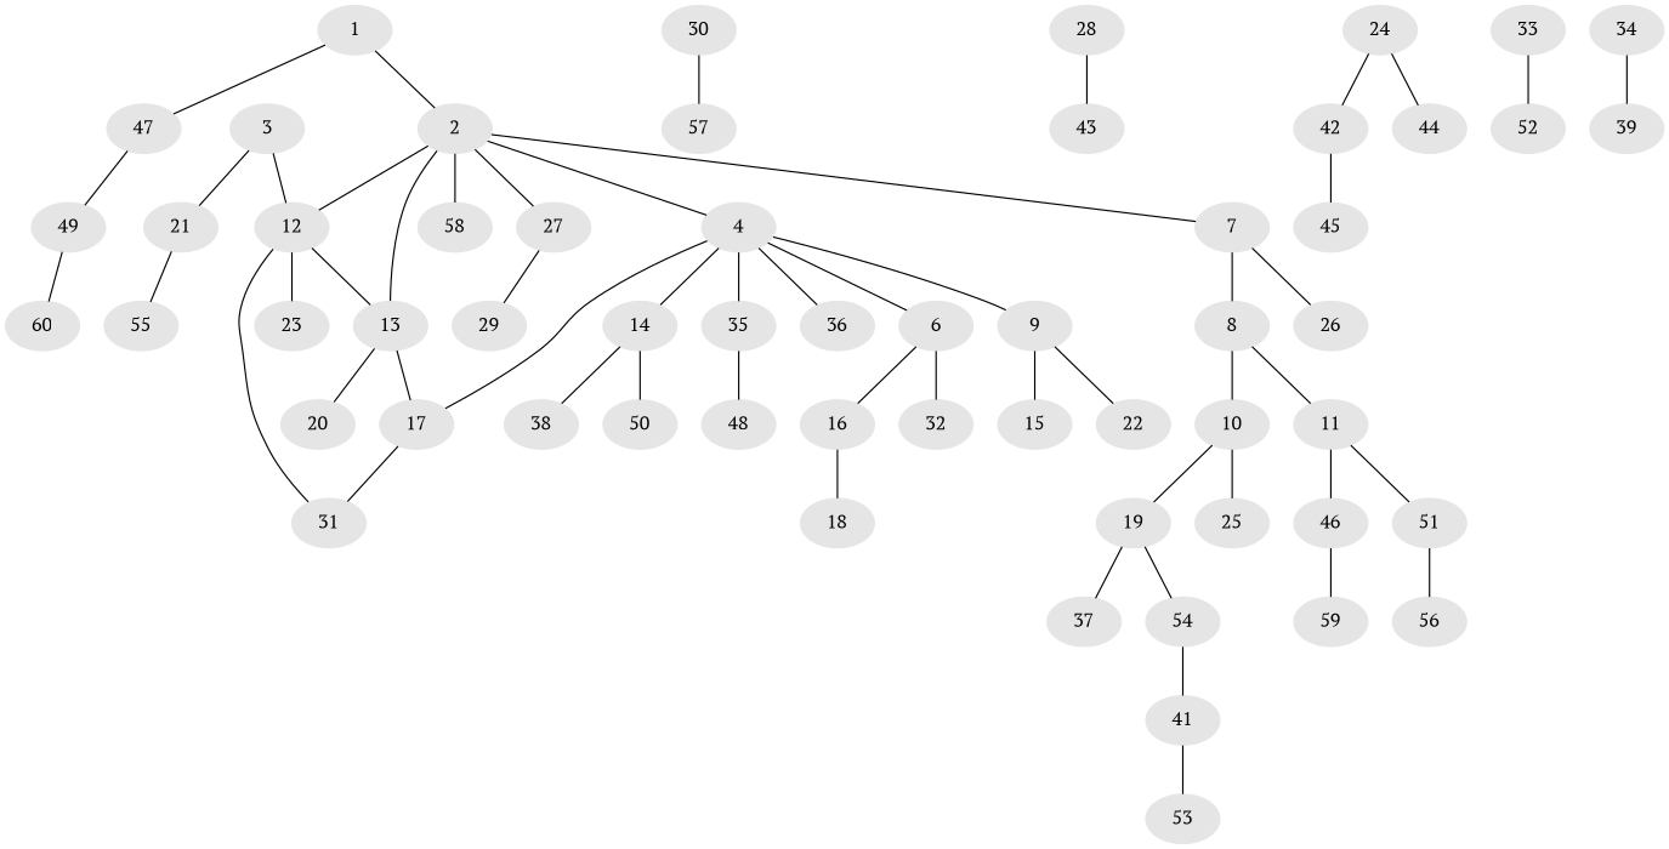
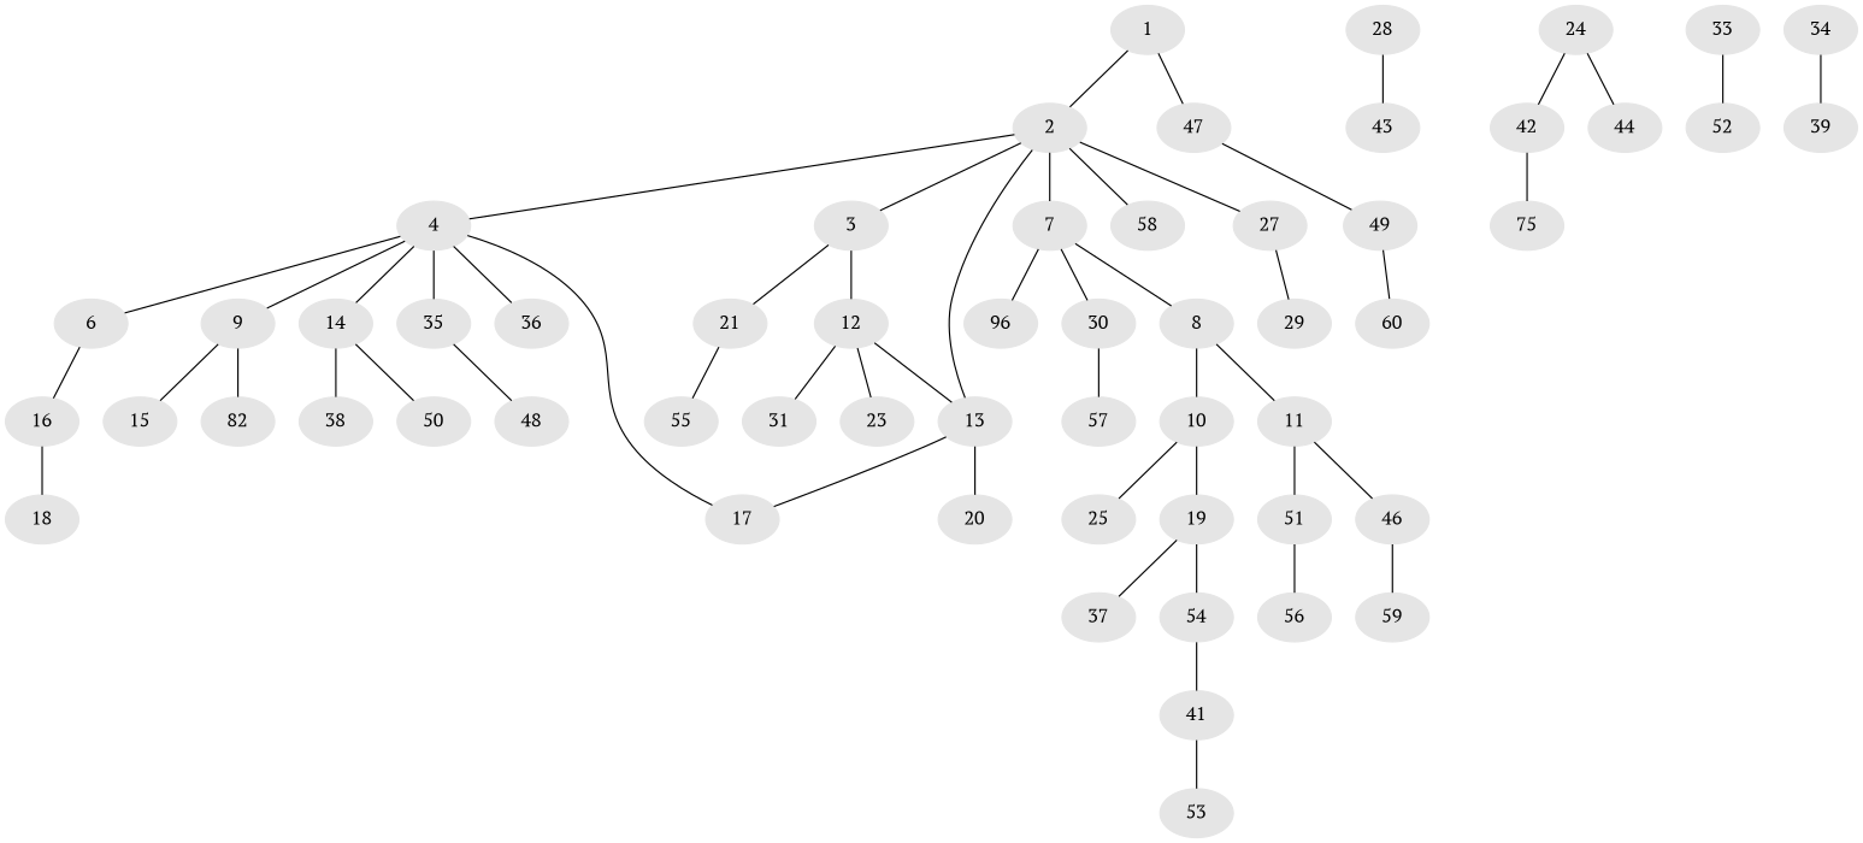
  graph {
    fontname="PT Serif"
    node [color=gray90 fontname="PT Serif" style=filled]
    edge [fontname="PT Serif"]
    1
    2
    47
    3
    4
    7
    27
    58
    13
    49
    12
    21
    6
    9
    14
    17
    35
    36
    8
-   26
+   26 [label=96]
    30
    29
    28
    43
    23
    31
    55
    16
-   32
    15
-   22
+   22 [label=82]
    38
    50
    48
    24
    42
    44
    33
    52
    18
    10
    11
    57
    19
    25
    46
    51
    37
    54
    59
    56
    20
    34
    39
    41
-   45
+   45 [label=75]
    53
    60
    1 -- 2
    1 -- 47
-   2 -- 12
+   2 -- 3
    2 -- 4
    2 -- 7
    2 -- 27
    2 -- 58
    2 -- 13
    47 -- 49
    3 -- 12
    3 -- 21
    4 -- 6
    4 -- 9
    4 -- 14
    4 -- 17
    4 -- 35
    4 -- 36
    7 -- 8
    7 -- 26
+   7 -- 30
    27 -- 29
    13 -- 17
    13 -- 20
    49 -- 60
    12 -- 13
    12 -- 23
    12 -- 31
    21 -- 55
    6 -- 16
-   6 -- 32
    9 -- 15
    9 -- 22
    14 -- 38
    14 -- 50
-   17 -- 31
    35 -- 48
    8 -- 10
    8 -- 11
    30 -- 57
    28 -- 43
    16 -- 18
    24 -- 42
    24 -- 44
    42 -- 45
    33 -- 52
    10 -- 19
    10 -- 25
    11 -- 46
    11 -- 51
    19 -- 37
    19 -- 54
    46 -- 59
    51 -- 56
    54 -- 41
    34 -- 39
    41 -- 53
  }
